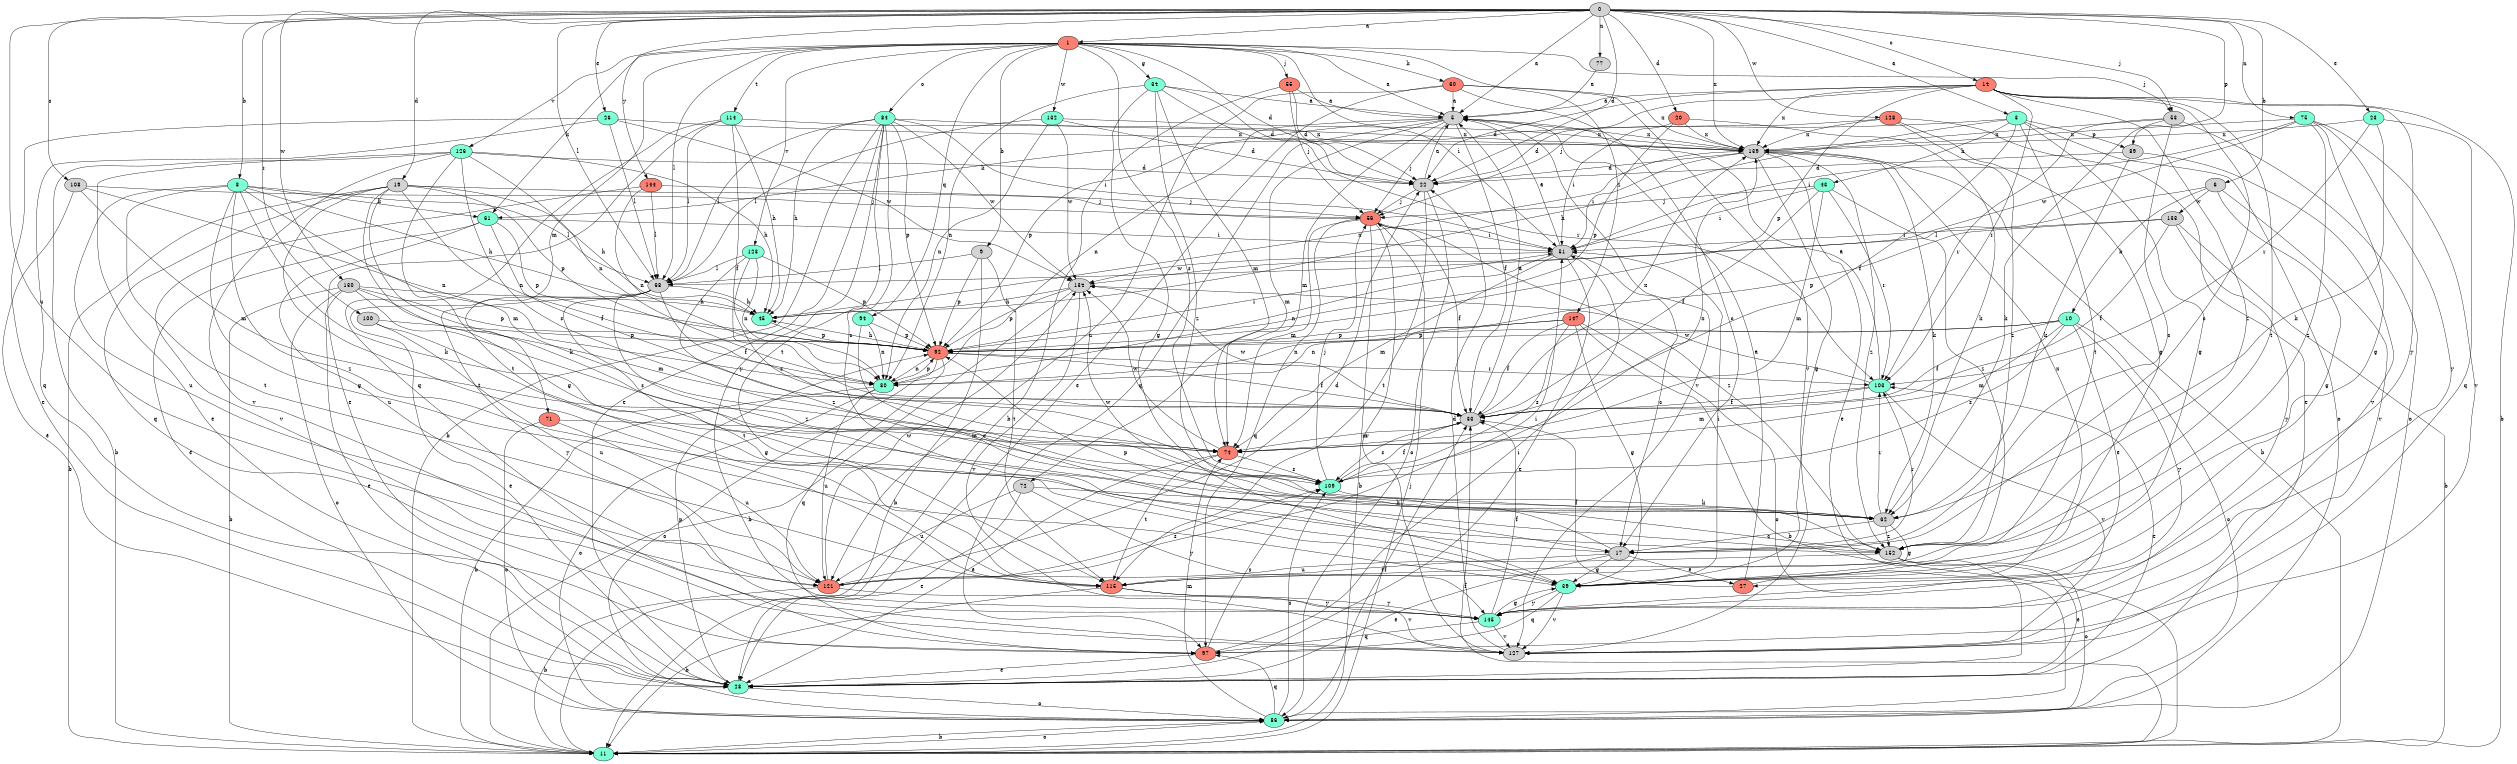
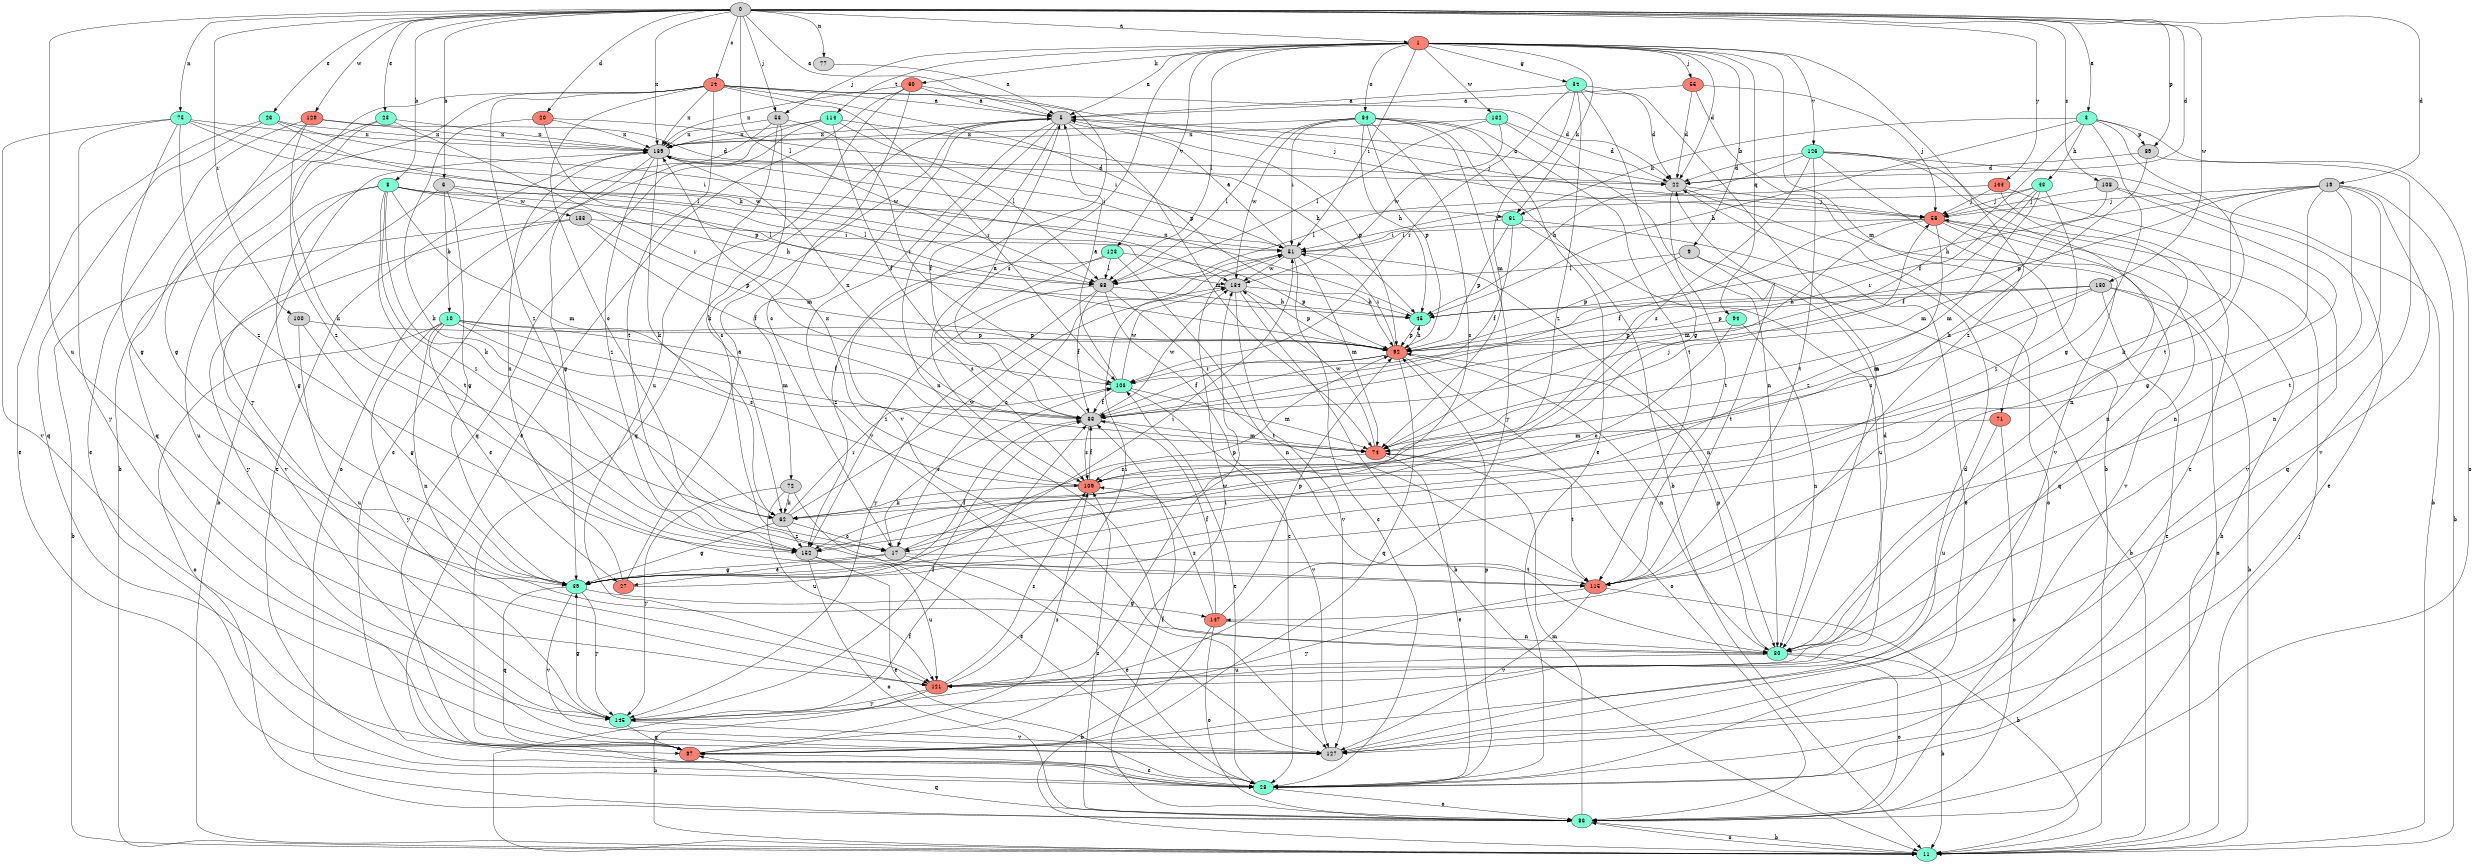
  strict digraph {
    node [fillcolor=aquamarine style=filled]
    0 [fillcolor=lightgrey]
    1 [fillcolor=salmon]
    3
    5 [fillcolor=lightgrey]
    6 [fillcolor=lightgrey]
    8
    14 [fillcolor=salmon]
    19 [fillcolor=lightgrey]
    20 [fillcolor=salmon]
    22 [fillcolor=lightgrey]
    23
    26
    53 [fillcolor=lightgrey]
    68 [fillcolor=lightgrey]
    75
    77 [fillcolor=lightgrey]
    89 [fillcolor=lightgrey]
    100 [fillcolor=lightgrey]
    108 [fillcolor=lightgrey]
    121 [fillcolor=salmon]
-   128 [fillcolor=salmon]
+   128 [fillcolor=salmon label=129]
    130 [fillcolor=lightgrey]
    139 [fillcolor=lightgrey]
    144 [fillcolor=salmon]
    9 [fillcolor=lightgrey]
    34
    51 [fillcolor=lightgrey]
    55 [fillcolor=salmon]
    60 [fillcolor=salmon]
    61
    71 [fillcolor=salmon]
    84
    94
-   109
+   109 [fillcolor=salmon]
    114
    123
    126
    132
    147 [fillcolor=salmon]
    33 [fillcolor=lightgrey]
    39
    43
    45
    86
    115 [fillcolor=salmon]
    56 [fillcolor=salmon]
    72 [fillcolor=lightgrey]
    74 [fillcolor=salmon]
    80
    92 [fillcolor=salmon]
    97 [fillcolor=salmon]
    127 [fillcolor=lightgrey]
    10
    133 [fillcolor=lightgrey]
    62 [fillcolor=lightgrey]
    152 [fillcolor=lightgrey]
    11
    145
    17 [fillcolor=lightgrey]
    103
    28
    134 [fillcolor=lightgrey]
    27 [fillcolor=salmon]
    0 -> 1 [label=a]
    0 -> 3 [label=a]
    0 -> 5 [label=a]
    0 -> 6 [label=b]
    0 -> 8 [label=b]
    0 -> 14 [label=c]
    0 -> 19 [label=d]
    0 -> 20 [label=d]
    0 -> 22 [label=d]
    0 -> 23 [label=e]
    0 -> 26 [label=e]
    0 -> 53 [label=j]
    0 -> 68 [label=l]
    0 -> 75 [label=n]
    0 -> 77 [label=n]
    0 -> 89 [label=p]
    0 -> 100 [label=r]
    0 -> 108 [label=s]
    0 -> 121 [label=u]
    0 -> 128 [label=w]
    0 -> 130 [label=w]
    0 -> 139 [label=x]
    0 -> 144 [label=y]
    1 -> 5 [label=a]
    1 -> 22 [label=d]
    1 -> 53 [label=j]
    1 -> 68 [label=l]
    1 -> 9 [label=b]
    1 -> 34 [label=g]
    1 -> 51 [label=i]
    1 -> 55 [label=j]
    1 -> 60 [label=k]
    1 -> 61 [label=k]
    1 -> 71 [label=m]
    1 -> 84 [label=o]
    1 -> 94 [label=q]
    1 -> 109 [label=s]
    1 -> 114 [label=t]
    1 -> 123 [label=v]
    1 -> 126 [label=v]
    1 -> 132 [label=w]
    1 -> 147 [label=z]
    3 -> 89 [label=p]
    3 -> 61 [label=k]
    3 -> 33 [label=f]
    3 -> 39 [label=g]
    3 -> 43 [label=h]
    3 -> 45 [label=h]
    3 -> 86 [label=o]
    3 -> 115 [label=t]
    5 -> 139 [label=x]
    5 -> 33 [label=f]
    5 -> 56 [label=j]
    5 -> 72 [label=m]
    5 -> 74 [label=m]
    5 -> 80 [label=n]
    5 -> 92 [label=p]
    5 -> 97 [label=q]
    5 -> 127 [label=v]
    6 -> 68 [label=l]
    6 -> 39 [label=g]
    6 -> 127 [label=v]
    6 -> 10 [label=b]
    6 -> 133 [label=w]
    8 -> 68 [label=l]
    8 -> 121 [label=u]
    8 -> 61 [label=k]
    8 -> 39 [label=g]
    8 -> 45 [label=h]
    8 -> 115 [label=t]
    8 -> 74 [label=m]
    8 -> 62 [label=k]
    8 -> 152 [label=z]
    14 -> 5 [label=a]
    14 -> 22 [label=d]
    14 -> 139 [label=x]
    14 -> 115 [label=t]
    14 -> 56 [label=j]
    14 -> 92 [label=p]
    14 -> 152 [label=z]
    14 -> 11 [label=b]
    14 -> 145 [label=y]
    14 -> 17 [label=c]
    14 -> 103 [label=r]
    19 -> 39 [label=g]
    19 -> 45 [label=h]
    19 -> 115 [label=t]
    19 -> 56 [label=j]
    19 -> 80 [label=n]
    19 -> 92 [label=p]
    19 -> 97 [label=q]
    19 -> 62 [label=k]
    19 -> 11 [label=b]
    20 -> 139 [label=x]
    20 -> 51 [label=i]
    20 -> 92 [label=p]
    20 -> 62 [label=k]
    22 -> 5 [label=a]
    22 -> 86 [label=o]
    22 -> 115 [label=t]
    22 -> 56 [label=j]
    23 -> 139 [label=x]
    23 -> 97 [label=q]
    23 -> 62 [label=k]
    23 -> 103 [label=r]
    26 -> 68 [label=l]
    26 -> 139 [label=x]
    26 -> 97 [label=q]
    26 -> 28 [label=e]
    26 -> 134 [label=w]
    53 -> 139 [label=x]
    53 -> 86 [label=o]
    53 -> 62 [label=k]
    53 -> 17 [label=c]
    53 -> 103 [label=r]
    68 -> 33 [label=f]
    68 -> 45 [label=h]
    68 -> 115 [label=t]
    68 -> 152 [label=z]
    68 -> 145 [label=y]
    68 -> 28 [label=e]
    75 -> 139 [label=x]
    75 -> 51 [label=i]
    75 -> 39 [label=g]
    75 -> 127 [label=v]
    75 -> 152 [label=z]
    75 -> 145 [label=y]
    75 -> 134 [label=w]
    77 -> 5 [label=a]
    89 -> 22 [label=d]
    89 -> 127 [label=v]
    89 -> 62 [label=k]
    100 -> 121 [label=u]
    100 -> 39 [label=g]
    100 -> 92 [label=p]
    108 -> 56 [label=j]
    108 -> 74 [label=m]
    108 -> 80 [label=n]
    108 -> 28 [label=e]
    121 -> 22 [label=d]
    121 -> 51 [label=i]
    121 -> 109 [label=s]
    121 -> 11 [label=b]
    121 -> 145 [label=y]
    121 -> 134 [label=w]
    128 -> 22 [label=d]
    128 -> 139 [label=x]
    128 -> 39 [label=g]
    128 -> 152 [label=z]
    128 -> 28 [label=e]
    130 -> 109 [label=s]
    130 -> 45 [label=h]
    130 -> 86 [label=o]
    130 -> 74 [label=m]
    130 -> 92 [label=p]
    130 -> 11 [label=b]
    130 -> 28 [label=e]
    139 -> 22 [label=d]
    139 -> 51 [label=i]
    139 -> 39 [label=g]
    139 -> 62 [label=k]
    139 -> 152 [label=z]
    139 -> 11 [label=b]
    139 -> 28 [label=e]
    144 -> 68 [label=l]
    144 -> 56 [label=j]
    144 -> 80 [label=n]
    144 -> 127 [label=v]
    9 -> 68 [label=l]
    9 -> 115 [label=t]
    9 -> 92 [label=p]
    9 -> 11 [label=b]
    34 -> 5 [label=a]
    34 -> 22 [label=d]
    34 -> 39 [label=g]
    34 -> 74 [label=m]
    34 -> 80 [label=n]
    34 -> 152 [label=z]
    34 -> 103 [label=r]
    51 -> 5 [label=a]
    51 -> 74 [label=m]
    51 -> 80 [label=n]
    51 -> 17 [label=c]
    51 -> 28 [label=e]
    51 -> 134 [label=w]
    55 -> 5 [label=a]
    55 -> 22 [label=d]
    55 -> 56 [label=j]
    55 -> 11 [label=b]
    60 -> 5 [label=a]
    60 -> 121 [label=u]
    60 -> 139 [label=x]
    60 -> 127 [label=v]
    60 -> 17 [label=c]
    60 -> 28 [label=e]
    61 -> 121 [label=u]
    61 -> 51 [label=i]
    61 -> 33 [label=f]
    61 -> 92 [label=p]
    61 -> 28 [label=e]
    71 -> 121 [label=u]
    71 -> 86 [label=o]
    71 -> 74 [label=m]
    84 -> 68 [label=l]
    84 -> 139 [label=x]
    84 -> 51 [label=i]
    84 -> 45 [label=h]
    84 -> 115 [label=t]
    84 -> 92 [label=p]
    84 -> 11 [label=b]
    84 -> 145 [label=y]
    84 -> 17 [label=c]
    84 -> 28 [label=e]
    84 -> 134 [label=w]
    94 -> 80 [label=n]
    94 -> 92 [label=p]
    94 -> 17 [label=c]
    109 -> 139 [label=x]
    109 -> 33 [label=f]
    109 -> 56 [label=j]
    109 -> 62 [label=k]
    114 -> 68 [label=l]
    114 -> 139 [label=x]
    114 -> 33 [label=f]
    114 -> 45 [label=h]
    114 -> 97 [label=q]
    114 -> 28 [label=e]
    123 -> 68 [label=l]
    123 -> 109 [label=s]
    123 -> 80 [label=n]
    123 -> 92 [label=p]
    123 -> 152 [label=z]
    126 -> 22 [label=d]
    126 -> 109 [label=s]
    126 -> 45 [label=h]
    126 -> 115 [label=t]
    126 -> 80 [label=n]
    126 -> 127 [label=v]
    126 -> 11 [label=b]
    126 -> 28 [label=e]
    132 -> 22 [label=d]
    132 -> 68 [label=l]
    132 -> 139 [label=x]
    132 -> 80 [label=n]
    132 -> 134 [label=w]
    147 -> 109 [label=s]
    147 -> 33 [label=f]
-   147 -> 39 [label=g]
+   39 -> 147 [label=g]
    147 -> 86 [label=o]
    147 -> 80 [label=n]
    147 -> 92 [label=p]
    147 -> 11 [label=b]
    33 -> 5 [label=a]
    33 -> 139 [label=x]
    33 -> 109 [label=s]
    33 -> 74 [label=m]
    33 -> 134 [label=w]
    39 -> 51 [label=i]
    39 -> 97 [label=q]
    39 -> 127 [label=v]
    39 -> 145 [label=y]
    43 -> 51 [label=i]
    43 -> 33 [label=f]
    43 -> 56 [label=j]
    43 -> 74 [label=m]
    43 -> 152 [label=z]
    43 -> 103 [label=r]
    45 -> 139 [label=x]
    45 -> 92 [label=p]
    86 -> 109 [label=s]
    86 -> 33 [label=f]
    86 -> 74 [label=m]
    86 -> 97 [label=q]
    86 -> 11 [label=b]
    115 -> 127 [label=v]
    115 -> 11 [label=b]
    115 -> 145 [label=y]
    56 -> 51 [label=i]
    56 -> 33 [label=f]
    56 -> 74 [label=m]
    56 -> 97 [label=q]
    56 -> 127 [label=v]
    56 -> 152 [label=z]
    56 -> 11 [label=b]
    72 -> 121 [label=u]
    72 -> 62 [label=k]
    72 -> 145 [label=y]
    72 -> 28 [label=e]
    74 -> 109 [label=s]
    74 -> 115 [label=t]
    74 -> 28 [label=e]
    74 -> 134 [label=w]
    80 -> 121 [label=u]
    80 -> 86 [label=o]
    80 -> 92 [label=p]
    80 -> 11 [label=b]
    92 -> 51 [label=i]
    92 -> 33 [label=f]
    92 -> 45 [label=h]
    92 -> 86 [label=o]
    92 -> 80 [label=n]
    92 -> 97 [label=q]
    92 -> 103 [label=r]
    97 -> 51 [label=i]
    97 -> 109 [label=s]
    97 -> 28 [label=e]
    127 -> 22 [label=d]
    10 -> 109 [label=s]
    10 -> 33 [label=f]
    10 -> 86 [label=o]
    10 -> 74 [label=m]
    10 -> 80 [label=n]
    10 -> 92 [label=p]
    10 -> 145 [label=y]
    10 -> 27 [label=e]
    133 -> 51 [label=i]
    133 -> 33 [label=f]
    133 -> 92 [label=p]
    133 -> 11 [label=b]
    133 -> 145 [label=y]
    62 -> 39 [label=g]
    62 -> 152 [label=z]
    62 -> 17 [label=c]
    62 -> 103 [label=r]
    62 -> 134 [label=w]
    152 -> 121 [label=u]
    152 -> 86 [label=o]
    152 -> 28 [label=e]
    11 -> 33 [label=f]
    11 -> 86 [label=o]
    11 -> 56 [label=j]
    145 -> 33 [label=f]
    145 -> 39 [label=g]
    145 -> 97 [label=q]
    145 -> 127 [label=v]
    17 -> 39 [label=g]
    17 -> 115 [label=t]
    17 -> 92 [label=p]
    17 -> 103 [label=r]
    17 -> 28 [label=e]
    17 -> 27 [label=e]
    103 -> 5 [label=a]
    103 -> 33 [label=f]
    103 -> 74 [label=m]
    103 -> 127 [label=v]
    103 -> 134 [label=w]
    28 -> 86 [label=o]
    28 -> 92 [label=p]
    28 -> 103 [label=e]
    134 -> 45 [label=h]
    134 -> 92 [label=p]
    134 -> 127 [label=v]
    134 -> 11 [label=b]
    27 -> 5 [label=a]
    27 -> 139 [label=x]
    27 -> 33 [label=f]
  }
